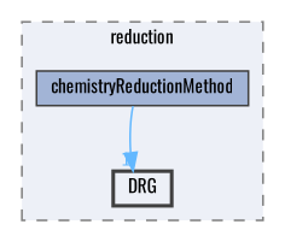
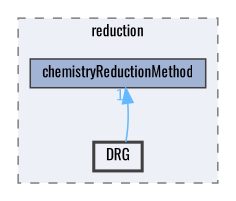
  digraph {
    compound=true
    fontname=Oswald
    node [color=grey25 fontname=Oswald fontsize=10 shape=box]
    n1 [fillcolor="#a2b4d6" height=0.2 label=chemistryReductionMethod style=filled width=0.4]
    n2 [fillcolor="#edf0f7" height=0.2 label=DRG style="filled,bold" width=0.4]
    subgraph cluster_1 {
      bgcolor="#edf0f7"
      fontsize=10
      label=reduction
      pencolor=grey50
      style="filled,dashed"
      n1
      n2
    }
-   n1 -> n2 [color=steelblue1 fontcolor=steelblue1 fontname=Oswald fontsize=10 headlabel=1 labeldistance=1.5 labelfontname=Helvetica labelfontsize=10]
+   n2 -> n1 [color=steelblue1 fontcolor=steelblue1 fontname=Oswald fontsize=10 headlabel=1 labeldistance=1.5 labelfontname=Helvetica labelfontsize=10]
  }
